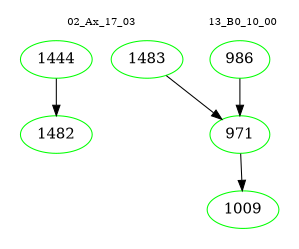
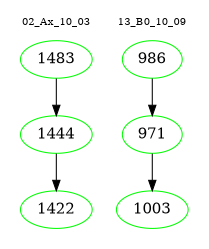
  digraph {
    node [color=green]
    edge [color=black]
    n1 [label=1483]
    n2 [label=1444]
-   n3 [label=1482]
+   n3 [label=1422]
    n4 [label=986]
    n5 [label=971]
-   n6 [label=1009]
+   n6 [label=1003]
    subgraph cluster_1 {
      color=white
      fontsize=10
-     label="02_Ax_17_03"
+     label="02_Ax_10_03"
      n1
      n2
      n3
    }
    subgraph cluster_2 {
      color=white
      fontsize=10
-     label="13_B0_10_00"
+     label="13_B0_10_09"
      n4
      n5
      n6
    }
-   n1 -> n5
+   n1 -> n2
    n2 -> n3
    n4 -> n5
    n5 -> n6
  }
